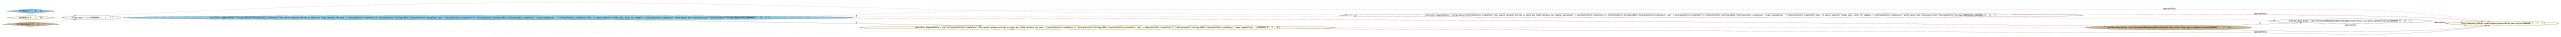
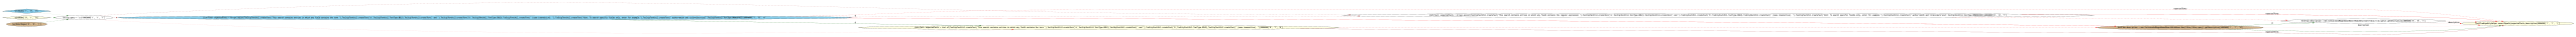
  digraph {
    rankdir=LR
    fontname="Roboto Mono"
    node [fillcolor=lightyellow shape=ellipse style=filled fontname="Roboto Mono"]
    edge [style=dashed color=red fontname="Roboto Mono"]
    n1 [label="TextFlowEqualityHelper.assertEquals(expectedTexts,description)@@@6@@@['1', '1', '1']"]
    n2 [fillcolor=white label="String query = \"a b\"@@@3@@@['1', '1', '1']"]
    n3 [fillcolor=white label="List<Text> expectedTexts = Arrays.asList(TooltipTextUtil.createText(\"This search contains entries in which any field contains the regular expression \"),TooltipTextUtil.createText(\"a\",TooltipTextUtil.TextType.BOLD),TooltipTextUtil.createText(\" and \"),TooltipTextUtil.createText(\"b\",TooltipTextUtil.TextType.BOLD),TooltipTextUtil.createText(\" (case insensitive). \"),TooltipTextUtil.createText(\"Hint: To search specific fields only, enter for example:\"),TooltipTextUtil.createText(\" author=smith and title=electrical\",TooltipTextUtil.TextType.MONOSPACED))@@@4@@@['0', '0', '1']"]
    n4 [fillcolor=skyblue label="List<Text> expectedTexts = Arrays.asList(TooltipTextUtil.createText(\"This search contains entries in which any field contains the term \"),TooltipTextUtil.createText(\"a\",TooltipTextUtil.TextType.BOLD),TooltipTextUtil.createText(\" and \"),TooltipTextUtil.createText(\"b\",TooltipTextUtil.TextType.BOLD),TooltipTextUtil.createText(\" (case insensitive). \"),TooltipTextUtil.createText(\"Hint: To search specific fields only, enter for example:\"),TooltipTextUtil.createText(\" author=smith and title=electrical\",TooltipTextUtil.TextType.MONOSPACED))@@@4@@@['1', '0', '0']"]
    n5 [label="List<Text> expectedTexts = List.of(TooltipTextUtil.createText(\"This search contains entries in which any field contains the term \"),TooltipTextUtil.createText(\"a\",TooltipTextUtil.TextType.BOLD),TooltipTextUtil.createText(\" and \"),TooltipTextUtil.createText(\"b\",TooltipTextUtil.TextType.BOLD),TooltipTextUtil.createText(\" (case insensitive). \"))@@@4@@@['0', '1', '0']"]
    n6 [fillcolor=tan label="TextFlow description = new ContainsAndRegexBasedSearchRuleDescriber(false,false,query).getDescription()@@@5@@@['1', '1', '0']"]
    n7 [fillcolor=white label="TextFlow description = new ContainsAndRegexBasedSearchRuleDescriber(false,true,query).getDescription()@@@5@@@['0', '0', '1']"]
    n8 [fillcolor=skyblue label="testNoAst['1', '0', '0']" shape=diamond]
    n9 [label="testNoAst['0', '1', '0']" shape=diamond]
-   n10 [fillcolor=tan label="testNoAstRegex['0', '0', '1']" shape=diamond]
+   n10 [fillcolor=tan label="testNoAstRegex['0', '0', '1']"]
    n2 -> n3 [color=brown]
    n2 -> n4 [color=brown]
    n2 -> n5 [style=dotted]
    n3 -> n1 [label=expectedTexts style=solid]
    n3 -> n7
    n4 -> n1 [label=expectedTexts]
    n4 -> n3 [label=0 color=brown]
    n4 -> n5 [label=0 style=solid color=darkgreen]
    n4 -> n6 [style=solid]
    n5 -> n1 [label=expectedTexts style=solid color=brown]
    n5 -> n6
    n6 -> n1 [style=solid color=darkgreen]
    n6 -> n1 [label=description style=dotted]
    n6 -> n7 [label=0 style=solid color=darkgreen]
    n7 -> n1 [label=description style=dotted]
    n7 -> n1 [style=dotted]
    n8 -> n2 [style=dotted color=darkgreen]
    n9 -> n2 [style=dotted color=darkgreen]
    n10 -> n2 [color=darkgreen]
  }
